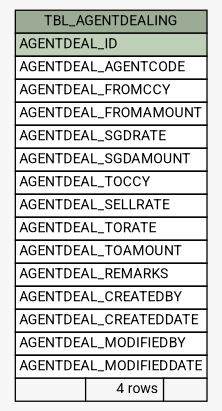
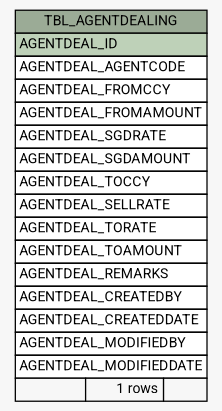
  digraph {
    bgcolor="#f7f7f7"
    fontname=Roboto
    fontsize=11
    nodesep=0.18
    rankdir=TB
    ranksep=0.46
-   n1 [fontname=Roboto fontsize=11 label=<     <TABLE BORDER="0" CELLBORDER="1" CELLSPACING="0" BGCOLOR="#ffffff">       <TR><TD COLSPAN="3" BGCOLOR="#9bab96" ALIGN="CENTER">TBL_AGENTDEALING</TD></TR>       <TR><TD PORT="AGENTDEAL_ID" COLSPAN="3" BGCOLOR="#bed1b8" ALIGN="LEFT">AGENTDEAL_ID</TD></TR>       <TR><TD PORT="AGENTDEAL_AGENTCODE" COLSPAN="3" ALIGN="LEFT">AGENTDEAL_AGENTCODE</TD></TR>       <TR><TD PORT="AGENTDEAL_FROMCCY" COLSPAN="3" ALIGN="LEFT">AGENTDEAL_FROMCCY</TD></TR>       <TR><TD PORT="AGENTDEAL_FROMAMOUNT" COLSPAN="3" ALIGN="LEFT">AGENTDEAL_FROMAMOUNT</TD></TR>       <TR><TD PORT="AGENTDEAL_SGDRATE" COLSPAN="3" ALIGN="LEFT">AGENTDEAL_SGDRATE</TD></TR>       <TR><TD PORT="AGENTDEAL_SGDAMOUNT" COLSPAN="3" ALIGN="LEFT">AGENTDEAL_SGDAMOUNT</TD></TR>       <TR><TD PORT="AGENTDEAL_TOCCY" COLSPAN="3" ALIGN="LEFT">AGENTDEAL_TOCCY</TD></TR>       <TR><TD PORT="AGENTDEAL_SELLRATE" COLSPAN="3" ALIGN="LEFT">AGENTDEAL_SELLRATE</TD></TR>       <TR><TD PORT="AGENTDEAL_TORATE" COLSPAN="3" ALIGN="LEFT">AGENTDEAL_TORATE</TD></TR>       <TR><TD PORT="AGENTDEAL_TOAMOUNT" COLSPAN="3" ALIGN="LEFT">AGENTDEAL_TOAMOUNT</TD></TR>       <TR><TD PORT="AGENTDEAL_REMARKS" COLSPAN="3" ALIGN="LEFT">AGENTDEAL_REMARKS</TD></TR>       <TR><TD PORT="AGENTDEAL_CREATEDBY" COLSPAN="3" ALIGN="LEFT">AGENTDEAL_CREATEDBY</TD></TR>       <TR><TD PORT="AGENTDEAL_CREATEDDATE" COLSPAN="3" ALIGN="LEFT">AGENTDEAL_CREATEDDATE</TD></TR>       <TR><TD PORT="AGENTDEAL_MODIFIEDBY" COLSPAN="3" ALIGN="LEFT">AGENTDEAL_MODIFIEDBY</TD></TR>       <TR><TD PORT="AGENTDEAL_MODIFIEDDATE" COLSPAN="3" ALIGN="LEFT">AGENTDEAL_MODIFIEDDATE</TD></TR>       <TR><TD ALIGN="LEFT" BGCOLOR="#f7f7f7">  </TD><TD ALIGN="RIGHT" BGCOLOR="#f7f7f7">4 rows</TD><TD ALIGN="RIGHT" BGCOLOR="#f7f7f7">  </TD></TR>     </TABLE>> shape=plaintext]
+   n1 [fontname=Roboto fontsize=11 label=<     <TABLE BORDER="0" CELLBORDER="1" CELLSPACING="0" BGCOLOR="#ffffff">       <TR><TD COLSPAN="3" BGCOLOR="#9bab96" ALIGN="CENTER">TBL_AGENTDEALING</TD></TR>       <TR><TD PORT="AGENTDEAL_ID" COLSPAN="3" BGCOLOR="#bed1b8" ALIGN="LEFT">AGENTDEAL_ID</TD></TR>       <TR><TD PORT="AGENTDEAL_AGENTCODE" COLSPAN="3" ALIGN="LEFT">AGENTDEAL_AGENTCODE</TD></TR>       <TR><TD PORT="AGENTDEAL_FROMCCY" COLSPAN="3" ALIGN="LEFT">AGENTDEAL_FROMCCY</TD></TR>       <TR><TD PORT="AGENTDEAL_FROMAMOUNT" COLSPAN="3" ALIGN="LEFT">AGENTDEAL_FROMAMOUNT</TD></TR>       <TR><TD PORT="AGENTDEAL_SGDRATE" COLSPAN="3" ALIGN="LEFT">AGENTDEAL_SGDRATE</TD></TR>       <TR><TD PORT="AGENTDEAL_SGDAMOUNT" COLSPAN="3" ALIGN="LEFT">AGENTDEAL_SGDAMOUNT</TD></TR>       <TR><TD PORT="AGENTDEAL_TOCCY" COLSPAN="3" ALIGN="LEFT">AGENTDEAL_TOCCY</TD></TR>       <TR><TD PORT="AGENTDEAL_SELLRATE" COLSPAN="3" ALIGN="LEFT">AGENTDEAL_SELLRATE</TD></TR>       <TR><TD PORT="AGENTDEAL_TORATE" COLSPAN="3" ALIGN="LEFT">AGENTDEAL_TORATE</TD></TR>       <TR><TD PORT="AGENTDEAL_TOAMOUNT" COLSPAN="3" ALIGN="LEFT">AGENTDEAL_TOAMOUNT</TD></TR>       <TR><TD PORT="AGENTDEAL_REMARKS" COLSPAN="3" ALIGN="LEFT">AGENTDEAL_REMARKS</TD></TR>       <TR><TD PORT="AGENTDEAL_CREATEDBY" COLSPAN="3" ALIGN="LEFT">AGENTDEAL_CREATEDBY</TD></TR>       <TR><TD PORT="AGENTDEAL_CREATEDDATE" COLSPAN="3" ALIGN="LEFT">AGENTDEAL_CREATEDDATE</TD></TR>       <TR><TD PORT="AGENTDEAL_MODIFIEDBY" COLSPAN="3" ALIGN="LEFT">AGENTDEAL_MODIFIEDBY</TD></TR>       <TR><TD PORT="AGENTDEAL_MODIFIEDDATE" COLSPAN="3" ALIGN="LEFT">AGENTDEAL_MODIFIEDDATE</TD></TR>       <TR><TD ALIGN="LEFT" BGCOLOR="#f7f7f7">  </TD><TD ALIGN="RIGHT" BGCOLOR="#f7f7f7">1 rows</TD><TD ALIGN="RIGHT" BGCOLOR="#f7f7f7">  </TD></TR>     </TABLE>> shape=plaintext]
  }
